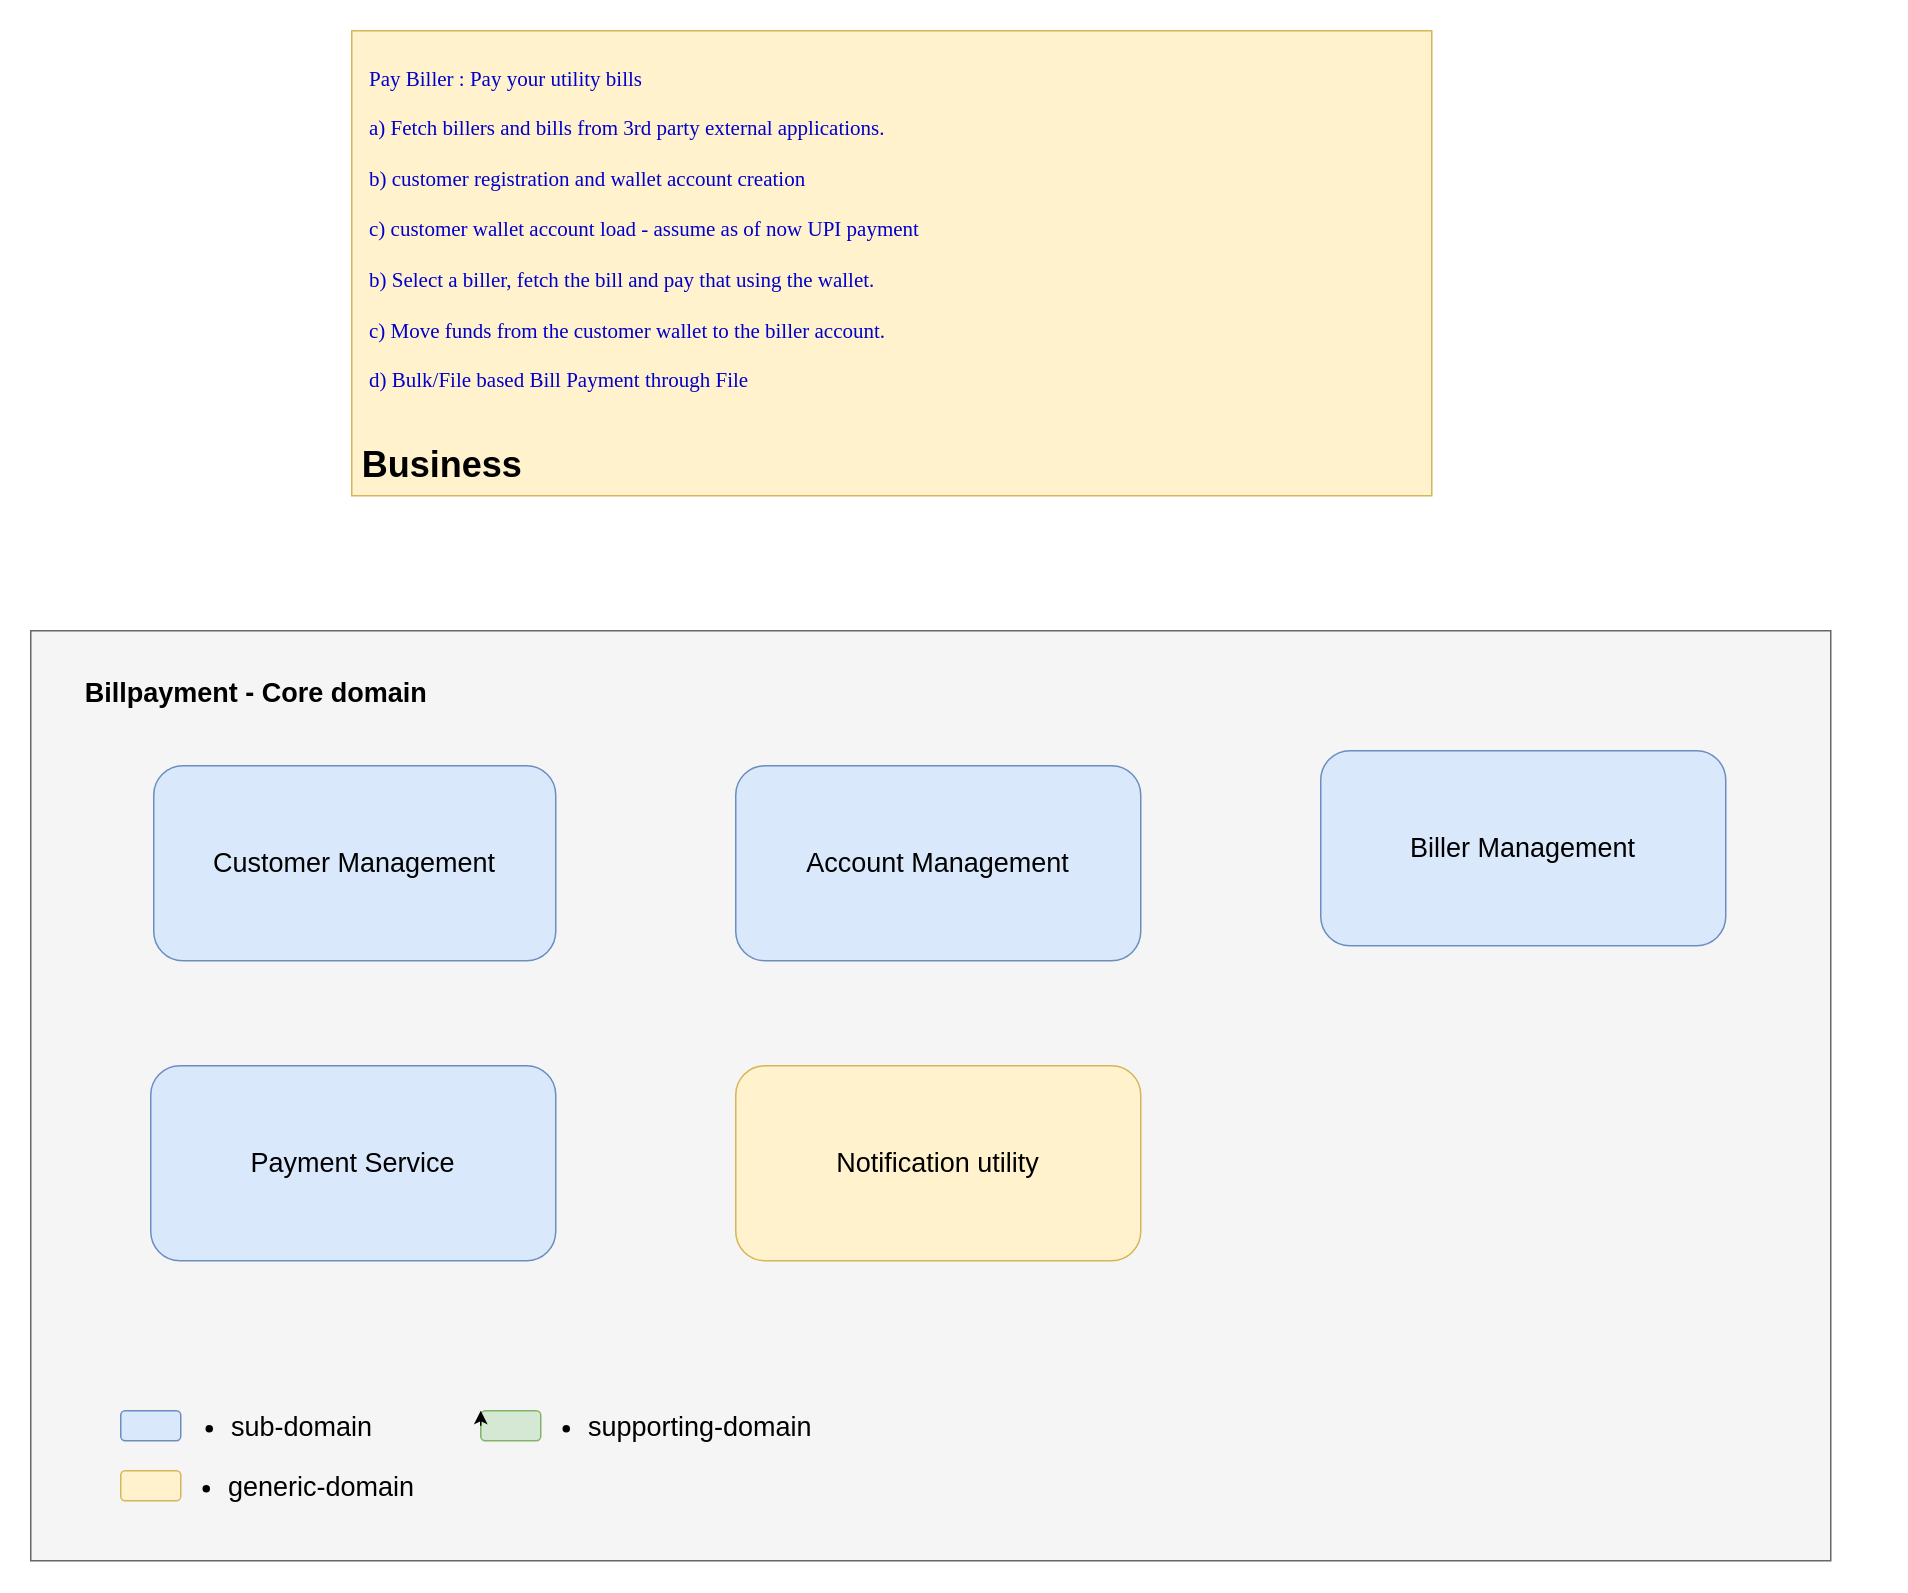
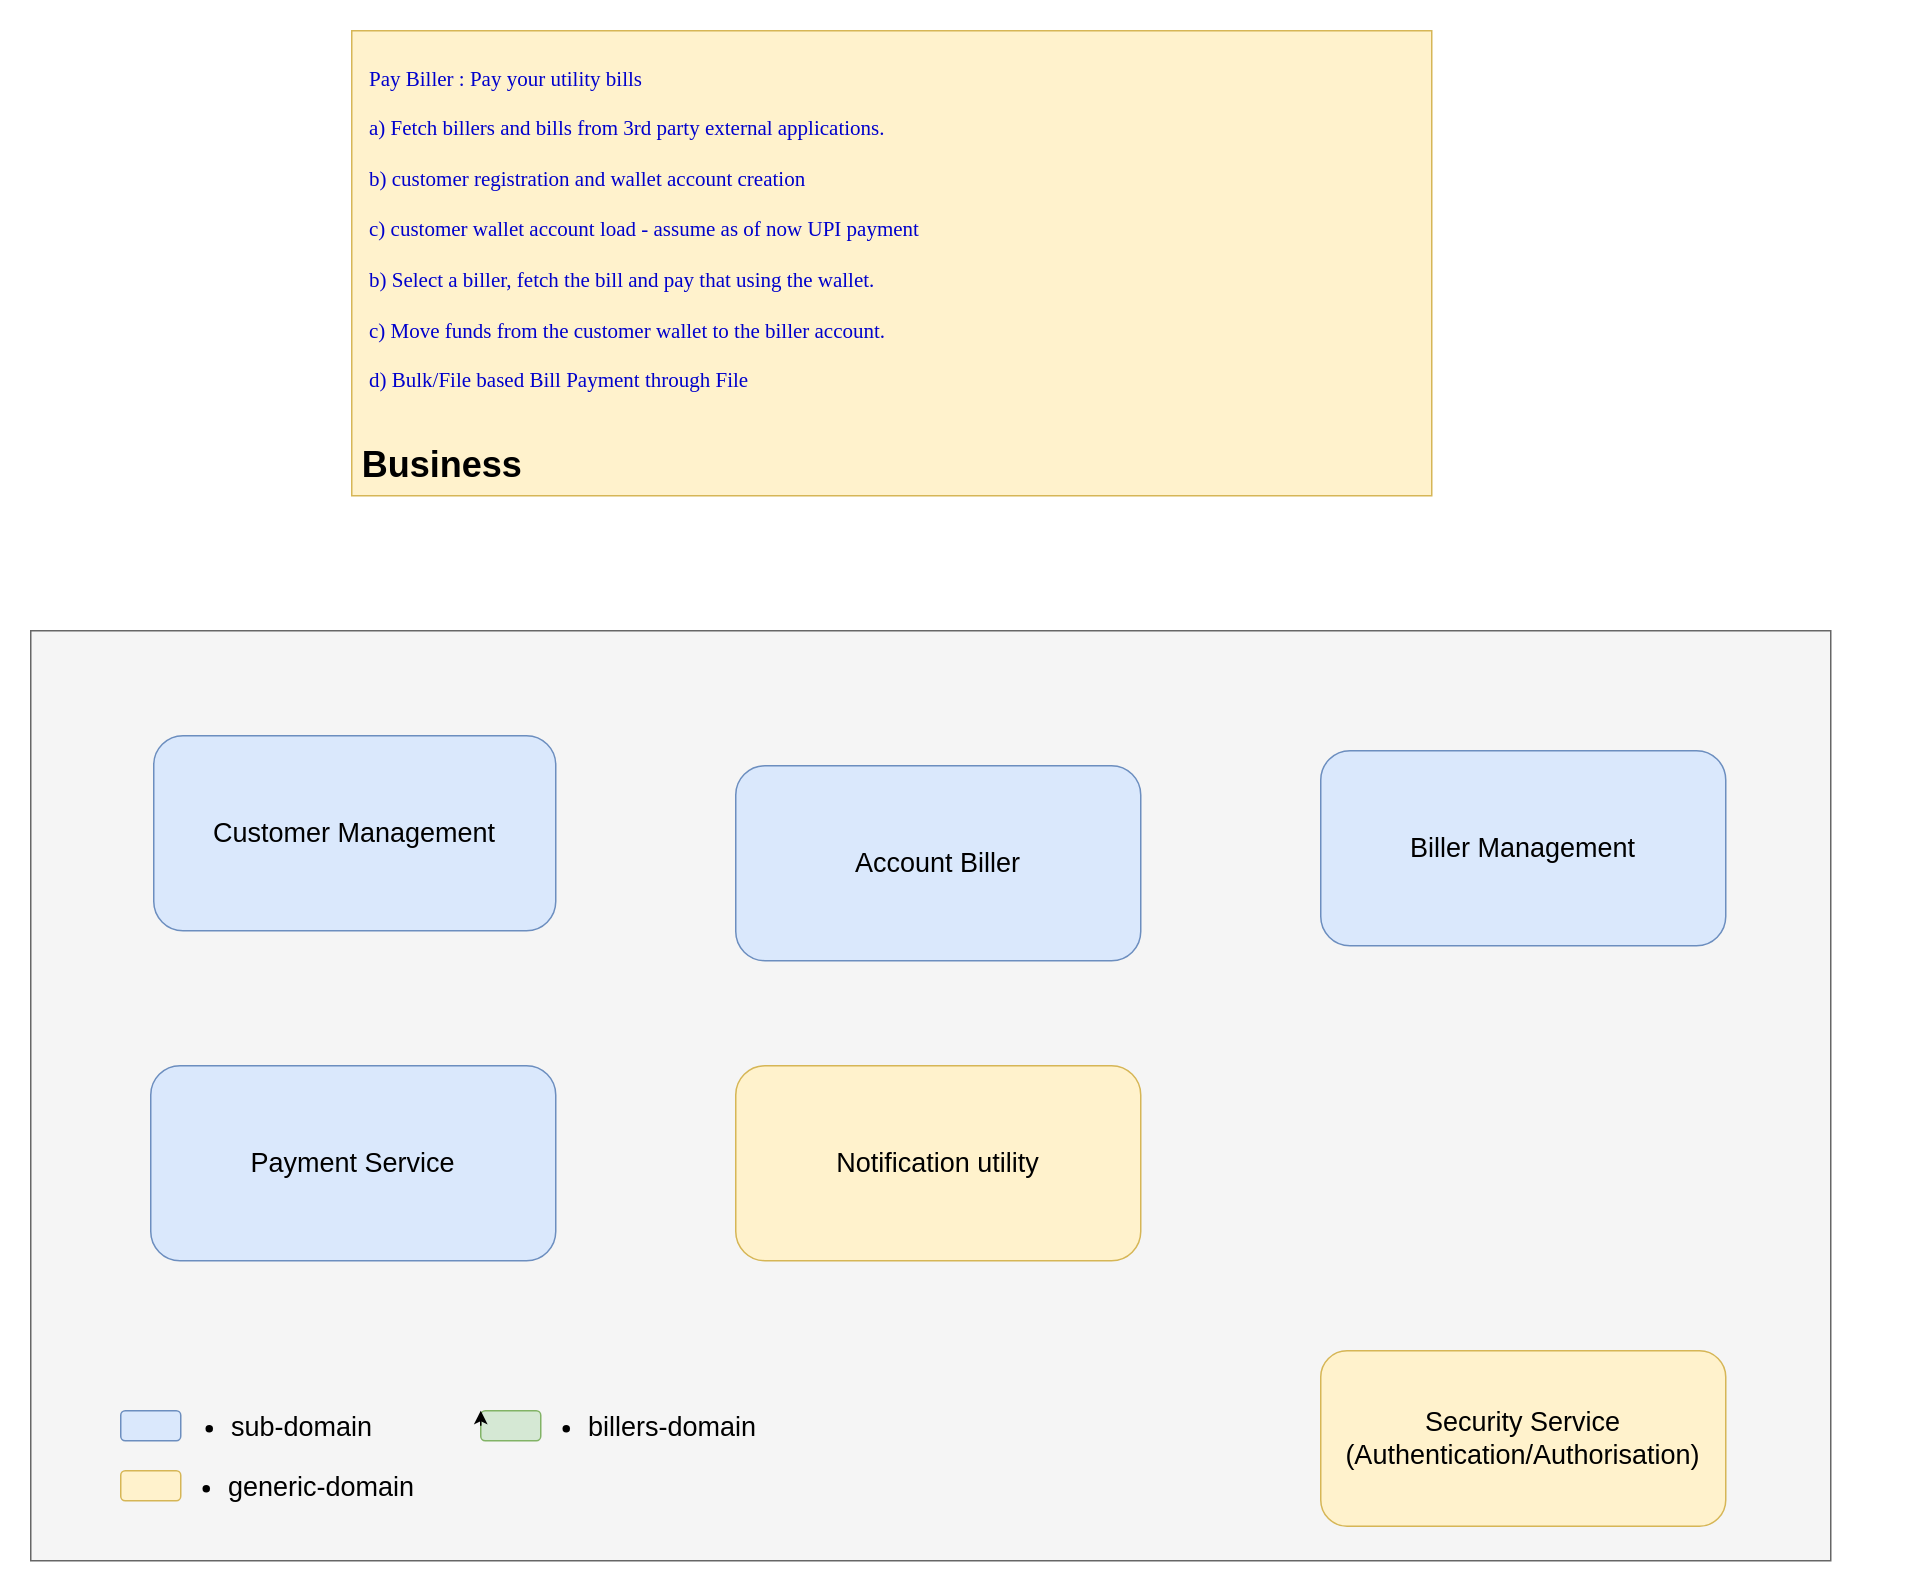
  <mxCell id="0" />
  <mxCell id="1" parent="0" />
  <mxCell id="2" value="" style="group" vertex="1" connectable="0" parent="1"><mxGeometry x="50" y="20" width="1200" height="1020" as="geometry" /></mxCell>
  <mxCell id="3" value="" style="group" vertex="1" connectable="0" parent="2"><mxGeometry x="184" width="770" height="310" as="geometry" /></mxCell>
  <mxCell id="4" value="&lt;span style=&quot;color: rgba(0, 0, 0, 0); font-family: monospace; font-size: 0px; text-align: start;&quot;&gt;%3CmxGraphModel%3E%3Croot%3E%3CmxCell%20id%3D%220%22%2F%3E%3CmxCell%20id%3D%221%22%20parent%3D%220%22%2F%3E%3CmxCell%20id%3D%222%22%20value%3D%22Customer%20can%20load%20money%20to%20wallet%20account%22%20style%3D%22text%3Bhtml%3D1%3BstrokeColor%3Dnone%3BfillColor%3Dnone%3Balign%3Dleft%3BverticalAlign%3Dmiddle%3BwhiteSpace%3Dwrap%3Brounded%3D0%3BfontSize%3D16%3BfontColor%3D%23443DFF%3B%22%20vertex%3D%221%22%20parent%3D%221%22%3E%3CmxGeometry%20x%3D%22-740%22%20y%3D%22230%22%20width%3D%22500%22%20height%3D%2230%22%20as%3D%22geometry%22%2F%3E%3C%2FmxCell%3E%3C%2Froot%3E%3C%2FmxGraphModel%3E&lt;/span&gt;" style="rounded=0;whiteSpace=wrap;html=1;fillColor=#fff2cc;strokeColor=#d6b656;" vertex="1" parent="3"><mxGeometry width="720" height="310" as="geometry" /></mxCell>
  <mxCell id="5" value="Business" style="text;strokeColor=none;fillColor=none;html=1;fontSize=24;fontStyle=1;verticalAlign=middle;align=center;" vertex="1" parent="3"><mxGeometry x="10" y="270" width="100" height="40" as="geometry" /></mxCell>
  <mxCell id="6" value="Pay Biller : Pay your utility bills&#10;&#10;a) Fetch billers and bills from 3rd party external applications.&#10;&#10;b) customer registration and wallet account creation&#10;&#10;c) customer wallet account load - assume as of now UPI payment&#10;&#10;b) Select a biller, fetch the bill and pay that using the wallet.&#10;&#10;c) Move funds from the customer wallet to the biller account.&#10;&#10;d) Bulk/File based Bill Payment through File&#10;&#10;" style="text;fontSize=14;fontStyle=0;verticalAlign=middle;align=left;whiteSpace=wrap;fontFamily=Verdana;labelBackgroundColor=none;fontColor=#0000CC;" vertex="1" parent="3"><mxGeometry x="10" width="760" height="300" as="geometry" /></mxCell>
  <mxCell id="7" value="" style="group" vertex="1" connectable="0" parent="2"><mxGeometry y="420" width="1200" height="600" as="geometry" /></mxCell>
  <mxCell id="8" value="" style="rounded=0;whiteSpace=wrap;html=1;fillColor=#f5f5f5;strokeColor=#666666;fontColor=#333333;" vertex="1" parent="7"><mxGeometry x="-30" y="-20" width="1200" height="620" as="geometry" /></mxCell>
- <mxCell id="9" value="&lt;font style=&quot;font-size: 18px;&quot;&gt;Customer Management&lt;/font&gt;" style="rounded=1;whiteSpace=wrap;html=1;fillColor=#dae8fc;strokeColor=#6c8ebf;" vertex="1" parent="7"><mxGeometry x="52" y="70" width="268" height="130" as="geometry" /></mxCell>
- <mxCell id="10" value="&lt;font style=&quot;font-size: 18px;&quot;&gt;Account Management&lt;/font&gt;" style="rounded=1;whiteSpace=wrap;html=1;fillColor=#dae8fc;strokeColor=#6c8ebf;" vertex="1" parent="7"><mxGeometry x="440" y="70" width="270" height="130" as="geometry" /></mxCell>
+ <mxCell id="9" value="&lt;font style=&quot;font-size: 18px;&quot;&gt;Customer Management&lt;/font&gt;" style="rounded=1;whiteSpace=wrap;html=1;fillColor=#dae8fc;strokeColor=#6c8ebf;" vertex="1" parent="7"><mxGeometry x="52" y="50" width="268" height="130" as="geometry" /></mxCell>
+ <mxCell id="10" value="&lt;font style=&quot;font-size: 18px;&quot;&gt;Account Biller&lt;/font&gt;" style="rounded=1;whiteSpace=wrap;html=1;fillColor=#dae8fc;strokeColor=#6c8ebf;" vertex="1" parent="7"><mxGeometry x="440" y="70" width="270" height="130" as="geometry" /></mxCell>
  <mxCell id="11" value="&lt;font style=&quot;font-size: 18px;&quot;&gt;Biller Management&lt;/font&gt;" style="rounded=1;whiteSpace=wrap;html=1;fillColor=#dae8fc;strokeColor=#6c8ebf;" vertex="1" parent="7"><mxGeometry x="830" y="60" width="270" height="130" as="geometry" /></mxCell>
  <mxCell id="12" value="&lt;font style=&quot;font-size: 18px;&quot;&gt;Notification utility&lt;/font&gt;" style="rounded=1;whiteSpace=wrap;html=1;fillColor=#fff2cc;strokeColor=#d6b656;" vertex="1" parent="7"><mxGeometry x="440" y="270" width="270" height="130" as="geometry" /></mxCell>
  <mxCell id="13" value="&lt;font style=&quot;font-size: 18px;&quot;&gt;Payment Service&lt;/font&gt;" style="rounded=1;whiteSpace=wrap;html=1;fillColor=#dae8fc;strokeColor=#6c8ebf;" vertex="1" parent="7"><mxGeometry x="50" y="270" width="270" height="130" as="geometry" /></mxCell>
- <mxCell id="14" value="&lt;font style=&quot;font-size: 18px;&quot;&gt;Billpayment - Core domain&lt;/font&gt;" style="text;strokeColor=none;fillColor=none;html=1;fontSize=24;fontStyle=1;verticalAlign=middle;align=center;" vertex="1" parent="7"><mxGeometry x="70" width="100" height="40" as="geometry" /></mxCell>
  <mxCell id="15" value="" style="rounded=1;whiteSpace=wrap;html=1;fontSize=18;fillColor=#dae8fc;strokeColor=#6c8ebf;" vertex="1" parent="7"><mxGeometry x="30" y="500" width="40" height="20" as="geometry" /></mxCell>
  <mxCell id="16" value="" style="rounded=1;whiteSpace=wrap;html=1;fontSize=18;fillColor=#fff2cc;strokeColor=#d6b656;" vertex="1" parent="7"><mxGeometry x="30" y="540" width="40" height="20" as="geometry" /></mxCell>
  <mxCell id="17" value="&lt;ul&gt;&lt;li&gt;sub-domain&lt;/li&gt;&lt;/ul&gt;" style="text;strokeColor=none;fillColor=none;html=1;whiteSpace=wrap;verticalAlign=middle;overflow=hidden;fontSize=18;" vertex="1" parent="7"><mxGeometry x="62" y="480" width="150" height="50" as="geometry" /></mxCell>
  <mxCell id="18" value="&lt;ul&gt;&lt;li&gt;generic-domain&lt;/li&gt;&lt;/ul&gt;" style="text;strokeColor=none;fillColor=none;html=1;whiteSpace=wrap;verticalAlign=middle;overflow=hidden;fontSize=18;" vertex="1" parent="7"><mxGeometry x="60" y="520" width="200" height="50" as="geometry" /></mxCell>
  <mxCell id="19" value="" style="rounded=1;whiteSpace=wrap;html=1;fontSize=18;fillColor=#d5e8d4;strokeColor=#82b366;" vertex="1" parent="7"><mxGeometry x="270" y="500" width="40" height="20" as="geometry" /></mxCell>
- <mxCell id="20" value="&lt;ul&gt;&lt;li&gt;supporting-domain&lt;/li&gt;&lt;/ul&gt;" style="text;strokeColor=none;fillColor=none;html=1;whiteSpace=wrap;verticalAlign=middle;overflow=hidden;fontSize=18;" vertex="1" parent="7"><mxGeometry x="300" y="480" width="210" height="50" as="geometry" /></mxCell>
+ <mxCell id="20" value="&lt;ul&gt;&lt;li&gt;billers-domain&lt;/li&gt;&lt;/ul&gt;" style="text;strokeColor=none;fillColor=none;html=1;whiteSpace=wrap;verticalAlign=middle;overflow=hidden;fontSize=18;" vertex="1" parent="7"><mxGeometry x="300" y="480" width="210" height="50" as="geometry" /></mxCell>
+ <mxCell id="21" value="&lt;font style=&quot;font-size: 18px;&quot;&gt;Security Service&lt;br&gt;(Authentication/Authorisation)&lt;/font&gt;" style="rounded=1;whiteSpace=wrap;html=1;fillColor=#fff2cc;strokeColor=#d6b656;" vertex="1" parent="7"><mxGeometry x="830" y="460" width="270" height="117" as="geometry" /></mxCell>
  <mxCell id="22" style="edgeStyle=orthogonalEdgeStyle;rounded=0;orthogonalLoop=1;jettySize=auto;html=1;exitX=0;exitY=0.5;exitDx=0;exitDy=0;entryX=0;entryY=0;entryDx=0;entryDy=0;" edge="1" parent="7" source="19" target="19"><mxGeometry relative="1" as="geometry" /></mxCell>
